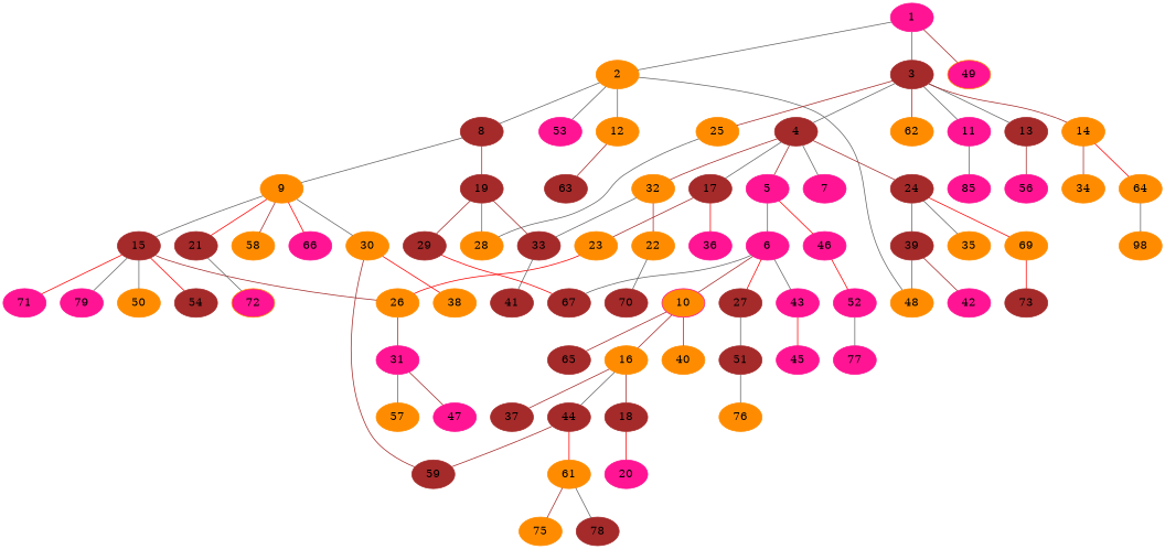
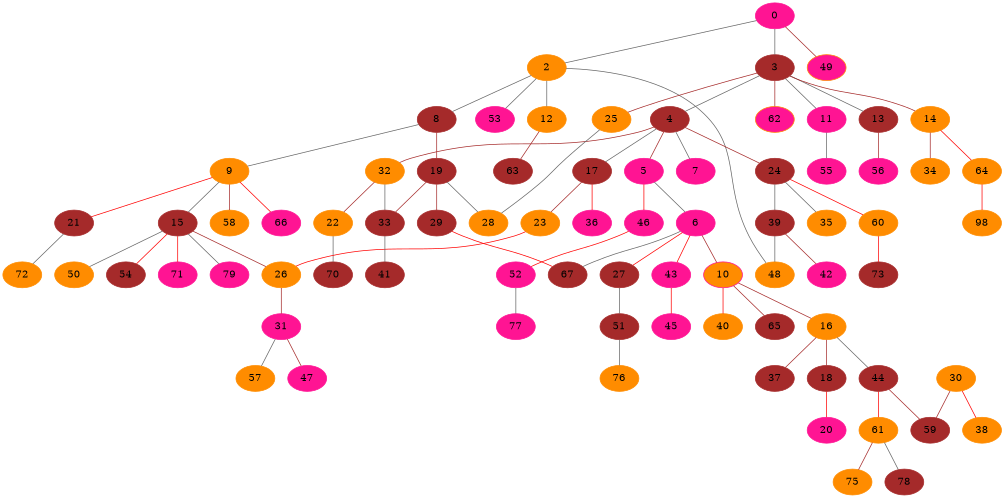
  graph {
    node [color=darkorange style=filled]
    edge [color=gray40]
-   1 [color=deeppink]
+   1 [color=deeppink label=0]
    2
    3 [color=brown]
    49 [fillcolor=deeppink]
    8 [color=brown]
    12
    48
    53 [color=deeppink]
    4 [color=brown]
    11 [color=deeppink]
    13 [color=brown]
    14
    25
-   62
+   62 [fillcolor=deeppink]
    70 [color=brown]
    22
    9
    19 [color=brown]
    63 [color=brown]
    5 [color=deeppink]
    7 [color=deeppink]
    17 [color=brown]
    24 [color=brown]
    32
-   55 [color=deeppink label=85]
+   55 [color=deeppink]
    56 [color=deeppink]
    34
    64
    28
    6 [color=deeppink]
    46 [color=deeppink]
    23
    36 [color=deeppink]
    35
    39 [color=brown]
-   69
+   69 [label=60]
    33 [color=brown]
    10 [color=deeppink fillcolor=darkorange]
    27 [color=brown]
    43 [color=deeppink]
    67 [color=brown]
    52 [color=deeppink]
    16
    40
    65 [color=brown]
    51 [color=brown]
    45 [color=deeppink]
    15 [color=brown]
    21 [color=brown]
    30
    58
    66 [color=deeppink]
    29 [color=brown]
    26
    50
    54 [color=brown]
    71 [color=deeppink]
    79 [color=deeppink]
-   72 [fillcolor=deeppink]
+   72
    38
    59 [color=brown]
    18 [color=brown]
    37 [color=brown]
    44 [color=brown]
    n65 [label=98]
    31 [color=deeppink]
    20 [color=deeppink]
    61
    41 [color=brown]
    42 [color=deeppink]
    73 [color=brown]
    47 [color=deeppink]
    57
    76
    75
    78 [color=brown]
    77 [color=deeppink]
    1 -- 2
    1 -- 3
    1 -- 49 [color=brown]
    2 -- 8
    2 -- 12
    2 -- 48
    2 -- 53
    3 -- 4
    3 -- 11
    3 -- 13
    3 -- 14 [color=brown]
    3 -- 25 [color=brown]
    3 -- 62 [color=brown]
    8 -- 9
    8 -- 19 [color=brown]
    12 -- 63 [color=brown]
    4 -- 5 [color=brown]
    4 -- 7
    4 -- 17
    4 -- 24 [color=brown]
    4 -- 32 [color=brown]
    11 -- 55
    13 -- 56 [color=brown]
    14 -- 34 [color=brown]
    14 -- 64 [color=red]
    25 -- 28
    22 -- 70
    9 -- 15
    9 -- 21 [color=red]
-   9 -- 30
    9 -- 58 [color=brown]
    9 -- 66 [color=red]
    19 -- 28
    19 -- 33 [color=brown]
    19 -- 29 [color=brown]
    5 -- 6
    5 -- 46 [color=red]
    17 -- 23 [color=brown]
    17 -- 36 [color=red]
    24 -- 35
    24 -- 39
    24 -- 69 [color=red]
    32 -- 22 [color=brown]
    32 -- 33
-   64 -- n65
+   64 -- n65 [color=red]
    6 -- 10 [color=brown]
    6 -- 27 [color=red]
-   6 -- 43
+   6 -- 43 [color=red]
    6 -- 67
    46 -- 52 [color=red]
    23 -- 26 [color=red]
    39 -- 48
    39 -- 42 [color=brown]
    69 -- 73 [color=red]
    33 -- 41
    10 -- 16 [color=brown]
    10 -- 40 [color=red]
    10 -- 65 [color=brown]
    27 -- 51
    43 -- 45 [color=red]
    52 -- 77
    16 -- 18 [color=brown]
    16 -- 37 [color=brown]
    16 -- 44
    51 -- 76
    15 -- 26 [color=brown]
    15 -- 50
    15 -- 54 [color=red]
    15 -- 71 [color=red]
    15 -- 79
    21 -- 72
    30 -- 38 [color=red]
    30 -- 59 [color=brown]
    29 -- 67 [color=red]
    26 -- 31 [color=brown]
    18 -- 20 [color=red]
    44 -- 59 [color=brown]
    44 -- 61 [color=red]
    31 -- 47 [color=brown]
    31 -- 57
    61 -- 75 [color=brown]
    61 -- 78
  }
